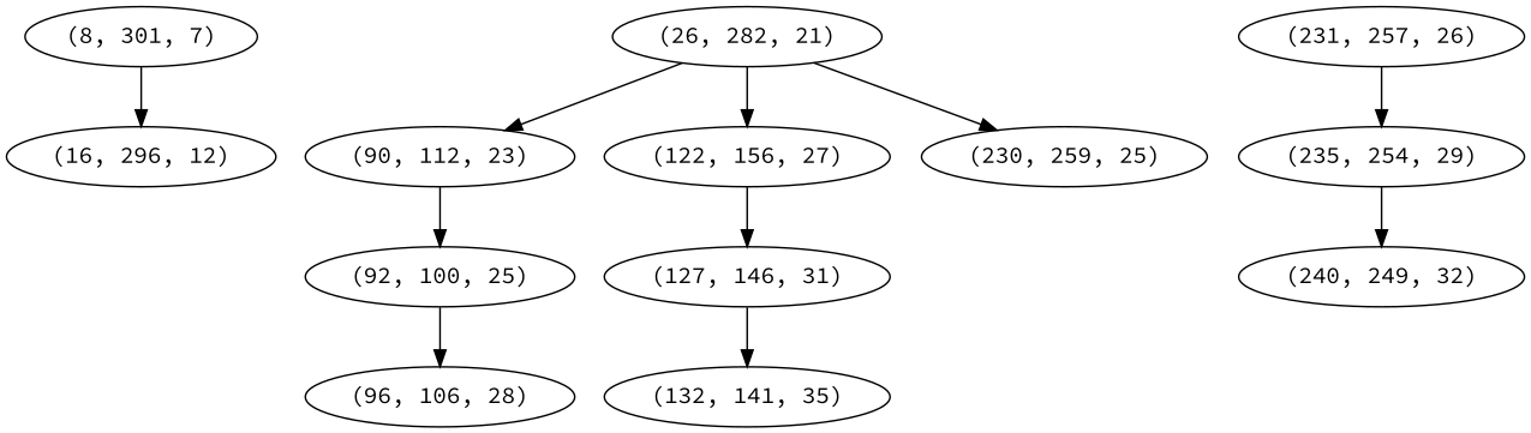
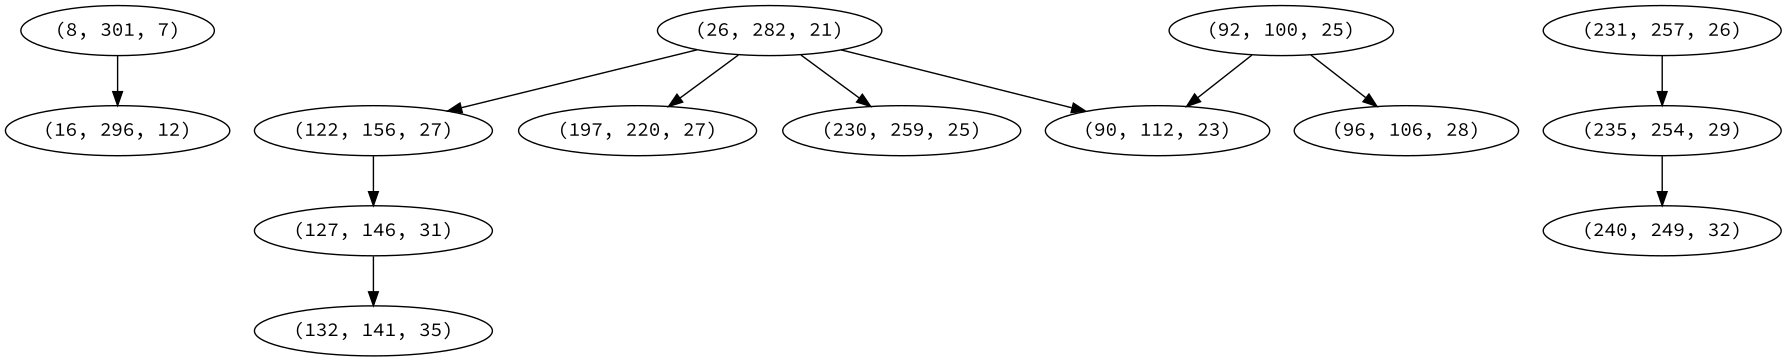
  digraph {
    fontname="Source Code Pro"
    node [fontname="Source Code Pro"]
    edge [fontname="Source Code Pro"]
    "(8, 301, 7)"
    "(16, 296, 12)"
    "(26, 282, 21)"
    "(90, 112, 23)"
    "(122, 156, 27)"
+   "(197, 220, 27)"
    "(230, 259, 25)"
    n8 [label="(92, 100, 25)"]
    "(127, 146, 31)"
    "(96, 106, 28)"
    "(132, 141, 35)"
    "(231, 257, 26)"
    "(235, 254, 29)"
    "(240, 249, 32)"
    "(8, 301, 7)" -> "(16, 296, 12)"
    "(26, 282, 21)" -> "(90, 112, 23)"
    "(26, 282, 21)" -> "(122, 156, 27)"
+   "(26, 282, 21)" -> "(197, 220, 27)"
    "(26, 282, 21)" -> "(230, 259, 25)"
-   "(90, 112, 23)" -> n8
+   n8 -> "(90, 112, 23)"
    "(122, 156, 27)" -> "(127, 146, 31)"
    n8 -> "(96, 106, 28)"
    "(127, 146, 31)" -> "(132, 141, 35)"
    "(231, 257, 26)" -> "(235, 254, 29)"
    "(235, 254, 29)" -> "(240, 249, 32)"
  }
